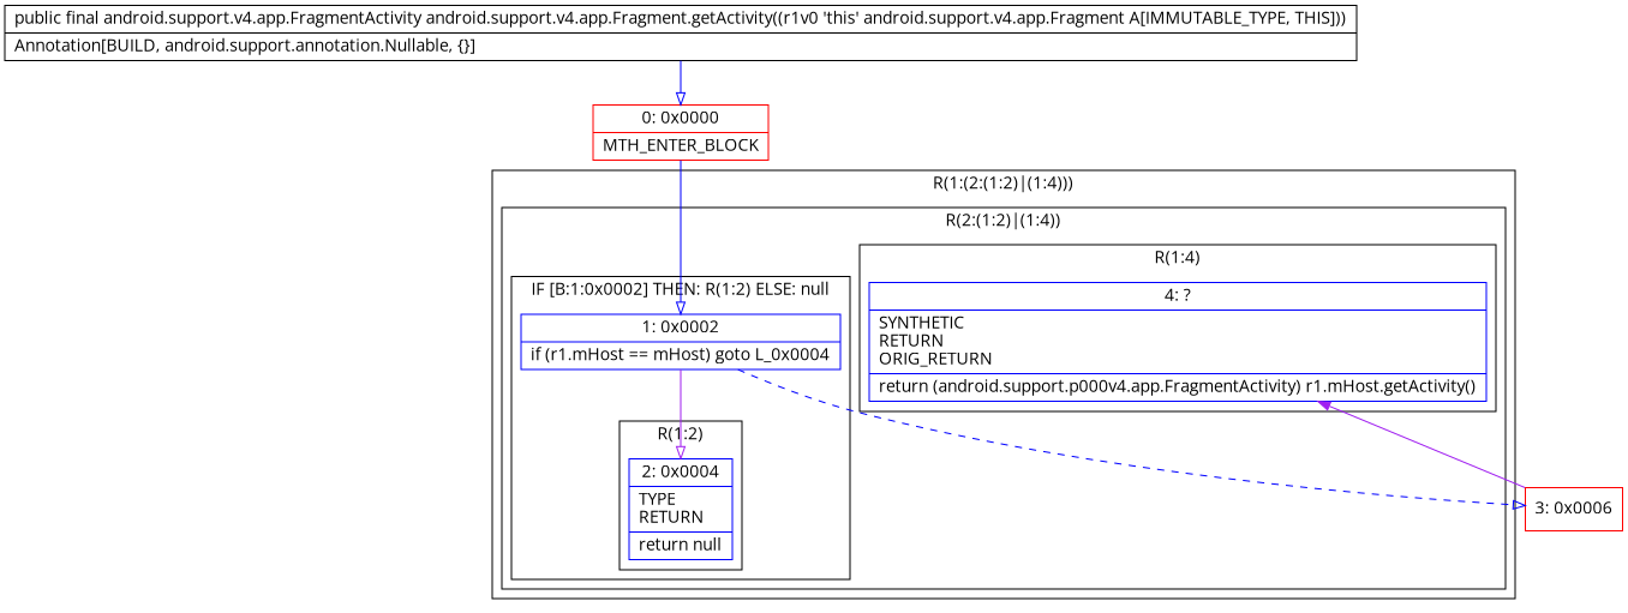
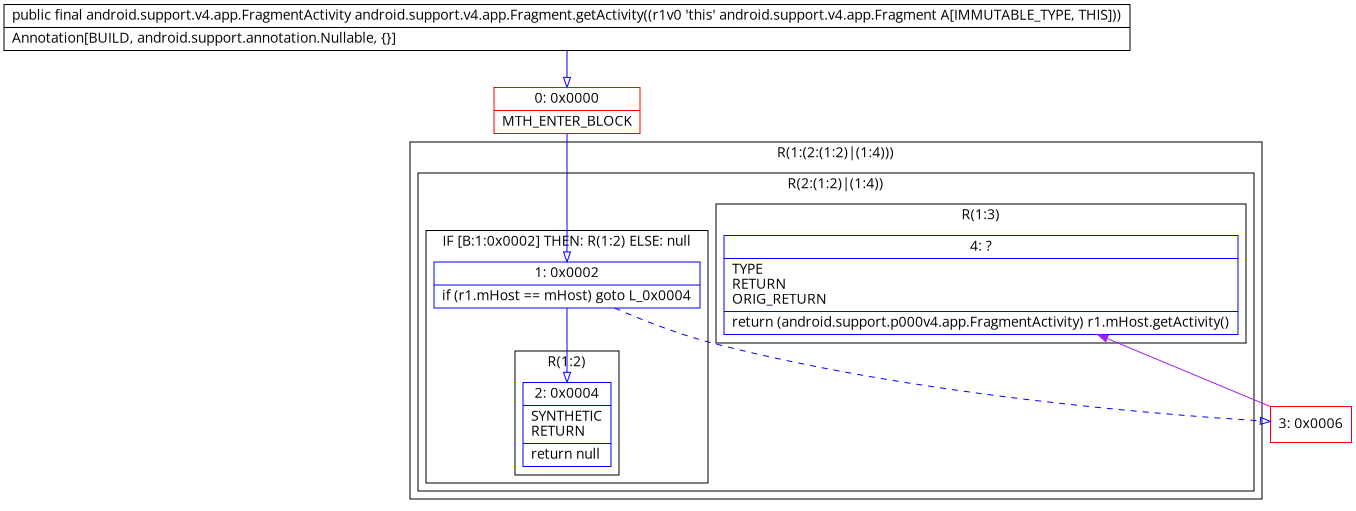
  digraph {
    fontname="Open Sans"
    node [color=blue fontname="Open Sans" shape=record]
    edge [arrowhead=onormal color=blue fontname="Open Sans"]
-   n1 [label="{2\:\ 0x0004|TYPE\lRETURN\l|return null\l}"]
+   n1 [label="{2\:\ 0x0004|SYNTHETIC\lRETURN\l|return null\l}"]
    n2 [label="{1\:\ 0x0002|if (r1.mHost == mHost) goto L_0x0004\l}"]
-   n3 [label="{4\:\ ?|SYNTHETIC\lRETURN\lORIG_RETURN\l|return (android.support.p000v4.app.FragmentActivity) r1.mHost.getActivity()\l}"]
+   n3 [label="{4\:\ ?|TYPE\lRETURN\lORIG_RETURN\l|return (android.support.p000v4.app.FragmentActivity) r1.mHost.getActivity()\l}"]
    n4 [color=red label="{3\:\ 0x0006}"]
    n5 [color=red label="{0\:\ 0x0000|MTH_ENTER_BLOCK\l}"]
    n6 [label="{public final android.support.v4.app.FragmentActivity android.support.v4.app.Fragment.getActivity((r1v0 'this' android.support.v4.app.Fragment A[IMMUTABLE_TYPE, THIS]))  | Annotation[BUILD, android.support.annotation.Nullable, \{\}]\l}" color=""]
    subgraph cluster_1 {
      label="R(1:(2:(1:2)|(1:4)))"
      subgraph cluster_2 {
        label="R(2:(1:2)|(1:4))"
        subgraph cluster_3 {
          label="IF [B:1:0x0002] THEN: R(1:2) ELSE: null"
          n2
          subgraph cluster_4 {
            label="R(1:2)"
            n1
          }
        }
        subgraph cluster_5 {
-         label="R(1:4)"
+         label="R(1:3)"
          n3
        }
      }
    }
-   n2 -> n1 [color=purple]
+   n2 -> n1
    n2 -> n4 [style=dashed]
    n4 -> n3 [arrowhead=normal color=purple]
    n5 -> n2
    n6 -> n5
  }
